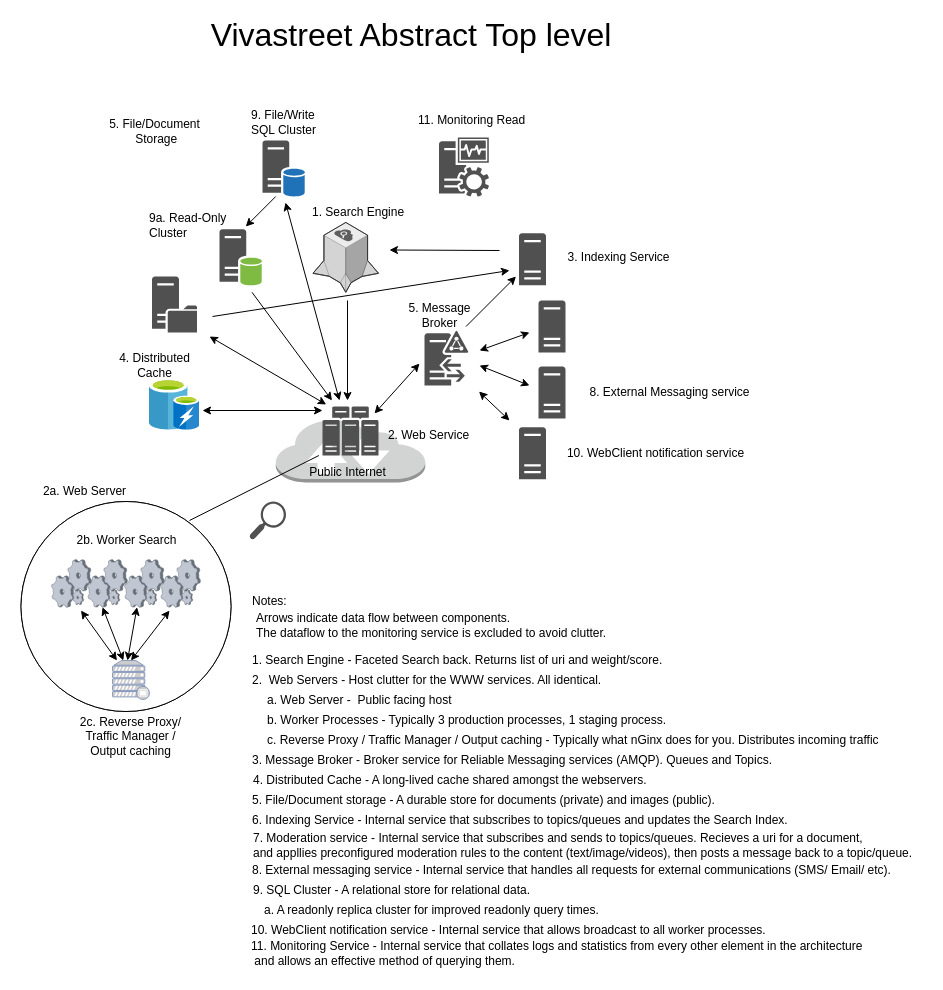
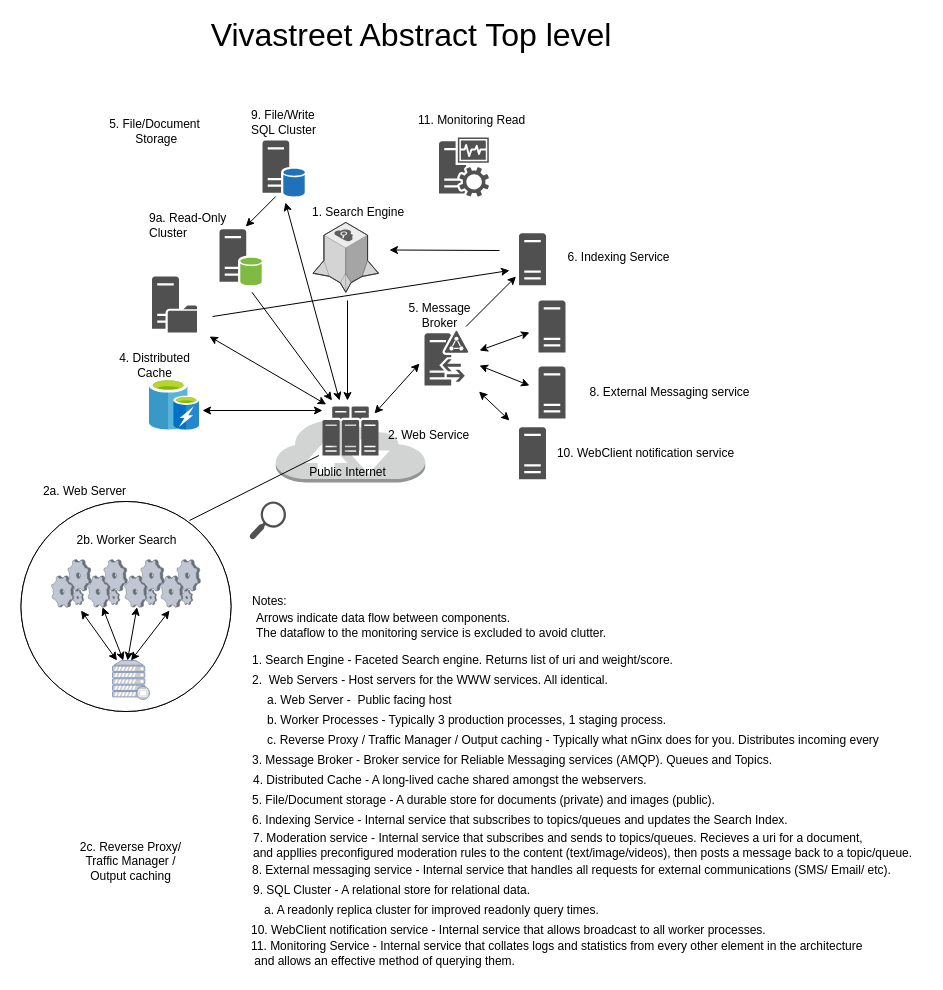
  <mxCell id="0" />
  <mxCell id="1" parent="0" />
  <mxCell id="2" value="" style="outlineConnect=0;dashed=0;verticalLabelPosition=bottom;verticalAlign=top;align=center;html=1;shape=mxgraph.aws3.internet_2;fillColor=#D2D3D3;gradientColor=none;" parent="1" vertex="1"><mxGeometry x="275.25" y="418" width="149.5" height="64" as="geometry" /></mxCell>
  <mxCell id="3" value="" style="pointerEvents=1;shadow=0;dashed=0;html=1;strokeColor=none;fillColor=#505050;labelPosition=center;verticalLabelPosition=bottom;verticalAlign=top;outlineConnect=0;align=center;shape=mxgraph.office.servers.monitoring_sql_reporting_services;" parent="1" vertex="1"><mxGeometry x="438.5" y="137" width="50" height="59" as="geometry" /></mxCell>
  <mxCell id="4" value="" style="pointerEvents=1;shadow=0;dashed=0;html=1;strokeColor=none;fillColor=#505050;labelPosition=center;verticalLabelPosition=bottom;verticalAlign=top;outlineConnect=0;align=center;shape=mxgraph.office.servers.database_server_blue;" parent="1" vertex="1"><mxGeometry x="262" y="140" width="43" height="56" as="geometry" /></mxCell>
  <mxCell id="5" value="" style="pointerEvents=1;shadow=0;dashed=0;html=1;strokeColor=none;fillColor=#505050;labelPosition=center;verticalLabelPosition=bottom;verticalAlign=top;outlineConnect=0;align=center;shape=mxgraph.office.servers.database_server_green;" parent="1" vertex="1"><mxGeometry x="219" y="228.86" width="43" height="56" as="geometry" /></mxCell>
  <mxCell id="6" value="" style="pointerEvents=1;shadow=0;dashed=0;html=1;strokeColor=none;fillColor=#505050;labelPosition=center;verticalLabelPosition=bottom;verticalAlign=top;outlineConnect=0;align=center;shape=mxgraph.office.servers.server_farm;" parent="1" vertex="1"><mxGeometry x="322" y="406" width="56" height="49" as="geometry" /></mxCell>
  <mxCell id="7" value="11. Monitoring Read" style="text;html=1;align=left;verticalAlign=middle;resizable=0;points=[];autosize=1;" parent="1" vertex="1"><mxGeometry x="415.5" y="110" width="130" height="20" as="geometry" /></mxCell>
  <mxCell id="8" value="" style="aspect=fixed;html=1;points=[];align=center;image;fontSize=12;image=img/lib/mscae/Cache_including_Redis.svg;" parent="1" vertex="1"><mxGeometry x="149" y="380" width="50" height="50" as="geometry" /></mxCell>
  <mxCell id="9" value="" style="group" parent="1" vertex="1" connectable="0"><mxGeometry x="20.5" y="450" width="233.5" height="261" as="geometry" /></mxCell>
  <mxCell id="10" value="" style="ellipse;whiteSpace=wrap;html=1;aspect=fixed;" parent="9" vertex="1"><mxGeometry y="51" width="210" height="210" as="geometry" /></mxCell>
  <mxCell id="11" value="" style="verticalLabelPosition=bottom;aspect=fixed;html=1;verticalAlign=top;strokeColor=none;align=center;outlineConnect=0;shape=mxgraph.citrix.process;" parent="9" vertex="1"><mxGeometry x="66.5" y="109" width="40" height="47.69" as="geometry" /></mxCell>
  <mxCell id="12" value="" style="verticalLabelPosition=bottom;aspect=fixed;html=1;verticalAlign=top;strokeColor=none;align=center;outlineConnect=0;shape=mxgraph.citrix.process;" parent="9" vertex="1"><mxGeometry x="103.5" y="109" width="40" height="47.69" as="geometry" /></mxCell>
  <mxCell id="13" value="" style="verticalLabelPosition=bottom;aspect=fixed;html=1;verticalAlign=top;strokeColor=none;align=center;outlineConnect=0;shape=mxgraph.citrix.process;" parent="9" vertex="1"><mxGeometry x="139.5" y="109" width="40" height="47.69" as="geometry" /></mxCell>
  <mxCell id="14" value="" style="verticalLabelPosition=bottom;aspect=fixed;html=1;verticalAlign=top;strokeColor=none;align=center;outlineConnect=0;shape=mxgraph.citrix.process;" parent="9" vertex="1"><mxGeometry x="30.5" y="109" width="40" height="47.69" as="geometry" /></mxCell>
  <mxCell id="15" value="" style="fontColor=#0066CC;verticalAlign=top;verticalLabelPosition=bottom;labelPosition=center;align=center;html=1;outlineConnect=0;fillColor=#CCCCCC;strokeColor=#6881B3;gradientColor=none;gradientDirection=north;strokeWidth=2;shape=mxgraph.networks.proxy_server;" parent="9" vertex="1"><mxGeometry x="91.5" y="190" width="37" height="39" as="geometry" /></mxCell>
  <mxCell id="16" value="" style="group" parent="9" vertex="1" connectable="0"><mxGeometry width="233.5" height="261" as="geometry" /></mxCell>
  <mxCell id="17" value="" style="ellipse;whiteSpace=wrap;html=1;aspect=fixed;" parent="16" vertex="1"><mxGeometry y="51" width="210" height="210" as="geometry" /></mxCell>
  <mxCell id="18" value="" style="verticalLabelPosition=bottom;aspect=fixed;html=1;verticalAlign=top;strokeColor=none;align=center;outlineConnect=0;shape=mxgraph.citrix.process;" parent="16" vertex="1"><mxGeometry x="66.5" y="109" width="40" height="47.69" as="geometry" /></mxCell>
  <mxCell id="19" value="" style="verticalLabelPosition=bottom;aspect=fixed;html=1;verticalAlign=top;strokeColor=none;align=center;outlineConnect=0;shape=mxgraph.citrix.process;" parent="16" vertex="1"><mxGeometry x="103.5" y="109" width="40" height="47.69" as="geometry" /></mxCell>
  <mxCell id="20" value="" style="verticalLabelPosition=bottom;aspect=fixed;html=1;verticalAlign=top;strokeColor=none;align=center;outlineConnect=0;shape=mxgraph.citrix.process;" parent="16" vertex="1"><mxGeometry x="139.5" y="109" width="40" height="47.69" as="geometry" /></mxCell>
  <mxCell id="21" value="" style="verticalLabelPosition=bottom;aspect=fixed;html=1;verticalAlign=top;strokeColor=none;align=center;outlineConnect=0;shape=mxgraph.citrix.process;" parent="16" vertex="1"><mxGeometry x="30.5" y="109" width="40" height="47.69" as="geometry" /></mxCell>
  <mxCell id="22" value="" style="fontColor=#0066CC;verticalAlign=top;verticalLabelPosition=bottom;labelPosition=center;align=center;html=1;outlineConnect=0;fillColor=#CCCCCC;strokeColor=#6881B3;gradientColor=none;gradientDirection=north;strokeWidth=2;shape=mxgraph.networks.proxy_server;" parent="16" vertex="1"><mxGeometry x="91.5" y="210" width="37" height="39" as="geometry" /></mxCell>
  <mxCell id="23" value="2b. Worker Search" style="text;html=1;align=center;verticalAlign=middle;resizable=0;points=[];autosize=1;" parent="16" vertex="1"><mxGeometry x="40" y="80" width="130" height="20" as="geometry" /></mxCell>
  <mxCell id="24" value="" style="endArrow=classic;startArrow=classic;html=1;" parent="16" edge="1" source="22"><mxGeometry width="50" height="50" relative="1" as="geometry"><mxPoint x="80" y="190" as="sourcePoint" /><mxPoint x="60" y="160" as="targetPoint" /></mxGeometry></mxCell>
  <mxCell id="25" value="" style="endArrow=classic;startArrow=classic;html=1;exitX=0.5;exitY=0;exitDx=0;exitDy=0;exitPerimeter=0;" parent="16" edge="1" source="22"><mxGeometry width="50" height="50" relative="1" as="geometry"><mxPoint x="128.5" y="190" as="sourcePoint" /><mxPoint x="148.5" y="160" as="targetPoint" /></mxGeometry></mxCell>
  <mxCell id="26" value="" style="endArrow=classic;startArrow=classic;html=1;" parent="16" edge="1"><mxGeometry width="50" height="50" relative="1" as="geometry"><mxPoint x="106.5" y="210" as="sourcePoint" /><mxPoint x="116" y="156.69" as="targetPoint" /></mxGeometry></mxCell>
  <mxCell id="27" value="" style="endArrow=classic;startArrow=classic;html=1;" parent="16" edge="1" source="22"><mxGeometry width="50" height="50" relative="1" as="geometry"><mxPoint x="91.5" y="186.69" as="sourcePoint" /><mxPoint x="81.5" y="156.69" as="targetPoint" /></mxGeometry></mxCell>
  <mxCell id="28" value="2a. Web Server" style="text;html=1;align=center;verticalAlign=middle;resizable=0;points=[];autosize=1;" parent="16" vertex="1"><mxGeometry x="13.5" y="31" width="100" height="20" as="geometry" /></mxCell>
  <mxCell id="29" value="Public Internet" style="text;html=1;align=center;verticalAlign=middle;resizable=0;points=[];autosize=1;" parent="1" vertex="1"><mxGeometry x="302.25" y="462" width="90" height="20" as="geometry" /></mxCell>
  <mxCell id="30" value="" style="pointerEvents=1;shadow=0;dashed=0;html=1;strokeColor=none;fillColor=#505050;labelPosition=center;verticalLabelPosition=bottom;verticalAlign=top;outlineConnect=0;align=center;shape=mxgraph.office.servers.file_server;" parent="1" vertex="1"><mxGeometry x="151.5" y="276" width="45" height="56" as="geometry" /></mxCell>
  <mxCell id="31" value="&lt;font style=&quot;font-size: 32px&quot;&gt;Vivastreet Abstract Top level&amp;nbsp;&lt;/font&gt;" style="text;html=1;align=center;verticalAlign=middle;resizable=0;points=[];autosize=1;" parent="1" vertex="1"><mxGeometry x="200.25" y="20" width="430" height="30" as="geometry" /></mxCell>
  <mxCell id="32" value="4. Distributed&lt;br&gt;Cache" style="text;html=1;align=center;verticalAlign=middle;resizable=0;points=[];autosize=1;" parent="1" vertex="1"><mxGeometry x="109" y="350" width="90" height="30" as="geometry" /></mxCell>
  <mxCell id="33" value="1. Search Engine" style="text;html=1;align=left;verticalAlign=middle;resizable=0;points=[];autosize=1;" parent="1" vertex="1"><mxGeometry x="310.25" y="201.93" width="110" height="20" as="geometry" /></mxCell>
  <mxCell id="34" value="" style="verticalLabelPosition=bottom;html=1;verticalAlign=top;strokeWidth=1;align=center;outlineConnect=0;dashed=0;outlineConnect=0;shape=mxgraph.aws3d.searchEngine;fillColor=#ECECEC;strokeColor=#5E5E5E;aspect=fixed;" parent="1" vertex="1"><mxGeometry x="312.5" y="221.93" width="65.5" height="69.86" as="geometry" /></mxCell>
  <mxCell id="35" value="9a. Read-Only&lt;br&gt;Cluster" style="text;html=1;align=left;verticalAlign=middle;resizable=0;points=[];autosize=1;" parent="1" vertex="1"><mxGeometry x="146.5" y="210" width="90" height="30" as="geometry" /></mxCell>
  <mxCell id="36" value="" style="endArrow=classic;startArrow=classic;html=1;" parent="1" edge="1"><mxGeometry width="50" height="50" relative="1" as="geometry"><mxPoint x="322" y="410" as="sourcePoint" /><mxPoint x="202" y="410" as="targetPoint" /></mxGeometry></mxCell>
  <mxCell id="37" value="" style="endArrow=classic;html=1;" parent="1" edge="1"><mxGeometry width="50" height="50" relative="1" as="geometry"><mxPoint x="347" y="300" as="sourcePoint" /><mxPoint x="347" y="400" as="targetPoint" /></mxGeometry></mxCell>
  <mxCell id="38" value="" style="group" parent="1" vertex="1" connectable="0"><mxGeometry x="399" y="300" width="80" height="85" as="geometry" /></mxCell>
  <mxCell id="39" value="" style="pointerEvents=1;shadow=0;dashed=0;html=1;strokeColor=none;fillColor=#505050;labelPosition=center;verticalLabelPosition=bottom;verticalAlign=top;outlineConnect=0;align=center;shape=mxgraph.office.servers.active_directory_federation_services_proxy;" parent="38" vertex="1"><mxGeometry x="25" y="30" width="44" height="55" as="geometry" /></mxCell>
  <mxCell id="40" value="5. Message&lt;br&gt;Broker" style="text;html=1;align=center;verticalAlign=middle;resizable=0;points=[];autosize=1;" parent="38" vertex="1"><mxGeometry width="80" height="30" as="geometry" /></mxCell>
  <mxCell id="41" value="" style="endArrow=classic;startArrow=classic;html=1;" parent="38" edge="1"><mxGeometry width="50" height="50" relative="1" as="geometry"><mxPoint x="-25" y="113" as="sourcePoint" /><mxPoint x="20" y="63" as="targetPoint" /></mxGeometry></mxCell>
  <mxCell id="42" value="" style="pointerEvents=1;shadow=0;dashed=0;html=1;strokeColor=none;fillColor=#505050;labelPosition=center;verticalLabelPosition=bottom;verticalAlign=top;outlineConnect=0;align=center;shape=mxgraph.office.servers.server_generic;" parent="1" vertex="1"><mxGeometry x="518.5" y="232.86" width="27" height="52" as="geometry" /></mxCell>
- <mxCell id="43" value="3. Indexing Service" style="text;html=1;align=center;verticalAlign=middle;resizable=0;points=[];autosize=1;" parent="1" vertex="1"><mxGeometry x="558" y="246.86" width="120" height="20" as="geometry" /></mxCell>
+ <mxCell id="43" value="6. Indexing Service" style="text;html=1;align=center;verticalAlign=middle;resizable=0;points=[];autosize=1;" parent="1" vertex="1"><mxGeometry x="558" y="246.86" width="120" height="20" as="geometry" /></mxCell>
  <mxCell id="44" value="" style="endArrow=classic;html=1;" parent="1" edge="1"><mxGeometry width="50" height="50" relative="1" as="geometry"><mxPoint x="499" y="250" as="sourcePoint" /><mxPoint x="389" y="249.5" as="targetPoint" /></mxGeometry></mxCell>
  <mxCell id="45" value="" style="endArrow=classic;html=1;" parent="1" edge="1"><mxGeometry width="50" height="50" relative="1" as="geometry"><mxPoint x="251.5" y="291.79" as="sourcePoint" /><mxPoint x="331.5" y="400" as="targetPoint" /></mxGeometry></mxCell>
  <mxCell id="46" value="5. File/Document&lt;br&gt;&amp;nbsp;Storage" style="text;html=1;align=center;verticalAlign=middle;resizable=0;points=[];autosize=1;" parent="1" vertex="1"><mxGeometry x="99" y="116" width="110" height="30" as="geometry" /></mxCell>
  <mxCell id="47" value="" style="pointerEvents=1;shadow=0;dashed=0;html=1;strokeColor=none;fillColor=#505050;labelPosition=center;verticalLabelPosition=bottom;verticalAlign=top;outlineConnect=0;align=center;shape=mxgraph.office.servers.server_generic;" parent="1" vertex="1"><mxGeometry x="538" y="300" width="27" height="52" as="geometry" /></mxCell>
  <mxCell id="48" value="" style="endArrow=classic;startArrow=classic;html=1;" parent="1" edge="1"><mxGeometry width="50" height="50" relative="1" as="geometry"><mxPoint x="479" y="350" as="sourcePoint" /><mxPoint x="529" y="332" as="targetPoint" /></mxGeometry></mxCell>
  <mxCell id="49" value="" style="pointerEvents=1;shadow=0;dashed=0;html=1;strokeColor=none;fillColor=#505050;labelPosition=center;verticalLabelPosition=bottom;verticalAlign=top;outlineConnect=0;align=center;shape=mxgraph.office.servers.server_generic;" parent="1" vertex="1"><mxGeometry x="538" y="366" width="27" height="52" as="geometry" /></mxCell>
  <mxCell id="50" value="" style="endArrow=classic;startArrow=classic;html=1;" parent="1" edge="1"><mxGeometry width="50" height="50" relative="1" as="geometry"><mxPoint x="339" y="400" as="sourcePoint" /><mxPoint x="285" y="202" as="targetPoint" /></mxGeometry></mxCell>
  <mxCell id="51" value="9. File/Write&lt;br&gt;SQL Cluster" style="text;html=1;align=left;verticalAlign=middle;resizable=0;points=[];autosize=1;" parent="1" vertex="1"><mxGeometry x="249" y="107" width="90" height="30" as="geometry" /></mxCell>
  <mxCell id="52" value="" style="endArrow=classic;startArrow=classic;html=1;" parent="1" edge="1"><mxGeometry width="50" height="50" relative="1" as="geometry"><mxPoint x="479" y="365" as="sourcePoint" /><mxPoint x="529" y="385" as="targetPoint" /></mxGeometry></mxCell>
  <mxCell id="53" value="" style="pointerEvents=1;shadow=0;dashed=0;html=1;strokeColor=none;fillColor=#505050;labelPosition=center;verticalLabelPosition=bottom;verticalAlign=top;outlineConnect=0;align=center;shape=mxgraph.office.servers.server_generic;" parent="1" vertex="1"><mxGeometry x="518.5" y="426.64" width="27" height="52" as="geometry" /></mxCell>
  <mxCell id="54" value="" style="endArrow=classic;startArrow=classic;html=1;" parent="1" edge="1"><mxGeometry width="50" height="50" relative="1" as="geometry"><mxPoint x="478.5" y="391.07" as="sourcePoint" /><mxPoint x="509" y="420" as="targetPoint" /></mxGeometry></mxCell>
  <mxCell id="55" value="" style="endArrow=classic;startArrow=classic;html=1;" parent="1" edge="1"><mxGeometry width="50" height="50" relative="1" as="geometry"><mxPoint x="325.75" y="404" as="sourcePoint" /><mxPoint x="209" y="336" as="targetPoint" /></mxGeometry></mxCell>
  <mxCell id="56" value="" style="endArrow=classic;html=1;" parent="1" edge="1"><mxGeometry width="50" height="50" relative="1" as="geometry"><mxPoint x="275.25" y="196" as="sourcePoint" /><mxPoint x="245.25" y="226" as="targetPoint" /></mxGeometry></mxCell>
  <mxCell id="57" value="" style="endArrow=none;html=1;" parent="1" edge="1"><mxGeometry width="50" height="50" relative="1" as="geometry"><mxPoint x="189" y="520" as="sourcePoint" /><mxPoint x="318.4" y="455" as="targetPoint" /></mxGeometry></mxCell>
- <mxCell id="58" value="1. Search Engine - Faceted Search back. Returns list of uri and weight/score." style="text;html=1;align=left;verticalAlign=middle;resizable=0;points=[];autosize=1;" parent="1" vertex="1"><mxGeometry x="250" y="650" width="440" height="20" as="geometry" /></mxCell>
+ <mxCell id="58" value="1. Search Engine - Faceted Search engine. Returns list of uri and weight/score." style="text;html=1;align=left;verticalAlign=middle;resizable=0;points=[];autosize=1;" parent="1" vertex="1"><mxGeometry x="250" y="650" width="440" height="20" as="geometry" /></mxCell>
  <mxCell id="59" value="Notes:" style="text;html=1;align=left;verticalAlign=middle;resizable=0;points=[];autosize=1;" parent="1" vertex="1"><mxGeometry x="250" y="590.5" width="50" height="20" as="geometry" /></mxCell>
  <mxCell id="60" value="Arrows indicate data flow between components. &lt;br&gt;The dataflow to the monitoring service is excluded to avoid clutter." style="text;html=1;align=left;verticalAlign=middle;resizable=0;points=[];autosize=1;" parent="1" vertex="1"><mxGeometry x="254" y="610" width="370" height="30" as="geometry" /></mxCell>
- <mxCell id="61" value="2.&amp;nbsp; Web Servers - Host clutter for the WWW services. All identical." style="text;html=1;align=left;verticalAlign=middle;resizable=0;points=[];autosize=1;" parent="1" vertex="1"><mxGeometry x="250.25" y="670" width="370" height="20" as="geometry" /></mxCell>
+ <mxCell id="61" value="2.&amp;nbsp; Web Servers - Host servers for the WWW services. All identical." style="text;html=1;align=left;verticalAlign=middle;resizable=0;points=[];autosize=1;" parent="1" vertex="1"><mxGeometry x="250.25" y="670" width="370" height="20" as="geometry" /></mxCell>
  <mxCell id="62" value="2. Web Service" style="text;html=1;align=center;verticalAlign=middle;resizable=0;points=[];autosize=1;" parent="1" vertex="1"><mxGeometry x="378" y="425" width="100" height="20" as="geometry" /></mxCell>
  <mxCell id="63" value="a. Web Server -&amp;nbsp; Public facing host" style="text;html=1;align=left;verticalAlign=middle;resizable=0;points=[];autosize=1;" parent="1" vertex="1"><mxGeometry x="265.25" y="690" width="200" height="20" as="geometry" /></mxCell>
  <mxCell id="64" value="3. Message Broker - Broker service for Reliable Messaging services (AMQP). Queues and Topics." style="text;html=1;align=left;verticalAlign=middle;resizable=0;points=[];autosize=1;" parent="1" vertex="1"><mxGeometry x="250" y="750" width="540" height="20" as="geometry" /></mxCell>
  <mxCell id="65" value="4. Distributed Cache - A long-lived cache shared amongst the webservers." style="text;html=1;align=left;verticalAlign=middle;resizable=0;points=[];autosize=1;" parent="1" vertex="1"><mxGeometry x="251" y="770" width="410" height="20" as="geometry" /></mxCell>
  <mxCell id="66" value="6. Indexing Service - Internal service that subscribes to topics/queues and updates the Search Index." style="text;html=1;align=left;verticalAlign=middle;resizable=0;points=[];autosize=1;" parent="1" vertex="1"><mxGeometry x="250" y="810" width="550" height="20" as="geometry" /></mxCell>
  <mxCell id="67" value="" style="endArrow=classic;html=1;" parent="1" edge="1"><mxGeometry width="50" height="50" relative="1" as="geometry"><mxPoint x="465.5" y="326" as="sourcePoint" /><mxPoint x="515.5" y="276" as="targetPoint" /></mxGeometry></mxCell>
  <mxCell id="68" value="5. File/Document storage - A durable store for documents (private) and images (public)." style="text;html=1;align=left;verticalAlign=middle;resizable=0;points=[];autosize=1;" parent="1" vertex="1"><mxGeometry x="250" y="790" width="480" height="20" as="geometry" /></mxCell>
  <mxCell id="69" value="7. Moderation service - Internal service that subscribes and sends to topics/queues. Recieves a uri for a document, &lt;br&gt;and appllies preconfigured moderation rules to the content (text/image/videos), then posts a message back to a topic/queue." style="text;html=1;align=left;verticalAlign=middle;resizable=0;points=[];autosize=1;" parent="1" vertex="1"><mxGeometry x="251" y="830" width="670" height="30" as="geometry" /></mxCell>
- <mxCell id="70" value="10. WebClient notification service" style="text;html=1;align=center;verticalAlign=middle;resizable=0;points=[];autosize=1;" parent="1" vertex="1"><mxGeometry x="560" y="442.64" width="190" height="20" as="geometry" /></mxCell>
+ <mxCell id="70" value="10. WebClient notification service" style="text;html=1;align=center;verticalAlign=middle;resizable=0;points=[];autosize=1;" parent="1" vertex="1"><mxGeometry x="550" y="442.64" width="190" height="20" as="geometry" /></mxCell>
  <mxCell id="71" value="8. External Messaging service" style="text;html=1;align=center;verticalAlign=middle;resizable=0;points=[];autosize=1;" parent="1" vertex="1"><mxGeometry x="579" y="382" width="180" height="20" as="geometry" /></mxCell>
  <mxCell id="72" value="8. External messaging service - Internal service that handles all requests for external communications (SMS/ Email/ etc)." style="text;html=1;align=left;verticalAlign=middle;resizable=0;points=[];autosize=1;" parent="1" vertex="1"><mxGeometry x="250" y="860" width="650" height="20" as="geometry" /></mxCell>
- <mxCell id="73" value="2c. Reverse Proxy/&lt;br&gt;Traffic Manager /&lt;br&gt;Output caching" style="text;html=1;align=center;verticalAlign=middle;resizable=0;points=[];autosize=1;" parent="1" vertex="1"><mxGeometry x="70.25" y="711" width="120" height="50" as="geometry" /></mxCell>
+ <mxCell id="73" value="2c. Reverse Proxy/&lt;br&gt;Traffic Manager /&lt;br&gt;Output caching" style="text;html=1;align=center;verticalAlign=middle;resizable=0;points=[];autosize=1;" parent="1" vertex="1"><mxGeometry x="70.25" y="836" width="120" height="50" as="geometry" /></mxCell>
  <mxCell id="74" value="b. Worker Processes - Typically 3 production processes, 1 staging process." style="text;html=1;align=left;verticalAlign=middle;resizable=0;points=[];autosize=1;" parent="1" vertex="1"><mxGeometry x="265.25" y="710" width="410" height="20" as="geometry" /></mxCell>
- <mxCell id="75" value="c. Reverse Proxy / Traffic Manager / Output caching - Typically what nGinx does for you. Distributes incoming traffic&amp;nbsp;&amp;nbsp;" style="text;html=1;align=left;verticalAlign=middle;resizable=0;points=[];autosize=1;" parent="1" vertex="1"><mxGeometry x="265.25" y="730" width="630" height="20" as="geometry" /></mxCell>
+ <mxCell id="75" value="c. Reverse Proxy / Traffic Manager / Output caching - Typically what nGinx does for you. Distributes incoming every&amp;nbsp;&amp;nbsp;" style="text;html=1;align=left;verticalAlign=middle;resizable=0;points=[];autosize=1;" parent="1" vertex="1"><mxGeometry x="265.25" y="730" width="630" height="20" as="geometry" /></mxCell>
  <mxCell id="76" value="9. SQL Cluster - A relational store for relational data." style="text;html=1;align=left;verticalAlign=middle;resizable=0;points=[];autosize=1;" parent="1" vertex="1"><mxGeometry x="251" y="880" width="290" height="20" as="geometry" /></mxCell>
  <mxCell id="77" value="" style="pointerEvents=1;shadow=0;dashed=0;html=1;strokeColor=none;fillColor=#505050;labelPosition=center;verticalLabelPosition=bottom;verticalAlign=top;outlineConnect=0;align=center;shape=mxgraph.office.concepts.search;flipH=0;" parent="1" vertex="1"><mxGeometry x="249" y="501" width="36.5" height="38" as="geometry" /></mxCell>
  <mxCell id="78" value="a. A readonly replica cluster for improved readonly query times." style="text;html=1;align=left;verticalAlign=middle;resizable=0;points=[];autosize=1;" parent="1" vertex="1"><mxGeometry x="262" y="900" width="350" height="20" as="geometry" /></mxCell>
  <mxCell id="79" value="10. WebClient notification service - Internal service that allows broadcast to all worker processes.&amp;nbsp;" style="text;html=1;align=left;verticalAlign=middle;resizable=0;points=[];autosize=1;" parent="1" vertex="1"><mxGeometry x="249" y="920" width="530" height="20" as="geometry" /></mxCell>
  <mxCell id="80" value="11. Monitoring Service - Internal service that collates logs and statistics from every other element in the architecture&lt;br&gt;&amp;nbsp;and allows an effective method of querying them." style="text;html=1;align=left;verticalAlign=middle;resizable=0;points=[];autosize=1;" parent="1" vertex="1"><mxGeometry x="249" y="938" width="630" height="30" as="geometry" /></mxCell>
  <mxCell id="81" value="" style="endArrow=classic;html=1;" parent="1" edge="1"><mxGeometry width="50" height="50" relative="1" as="geometry"><mxPoint x="212" y="316" as="sourcePoint" /><mxPoint x="509" y="270" as="targetPoint" /></mxGeometry></mxCell>
